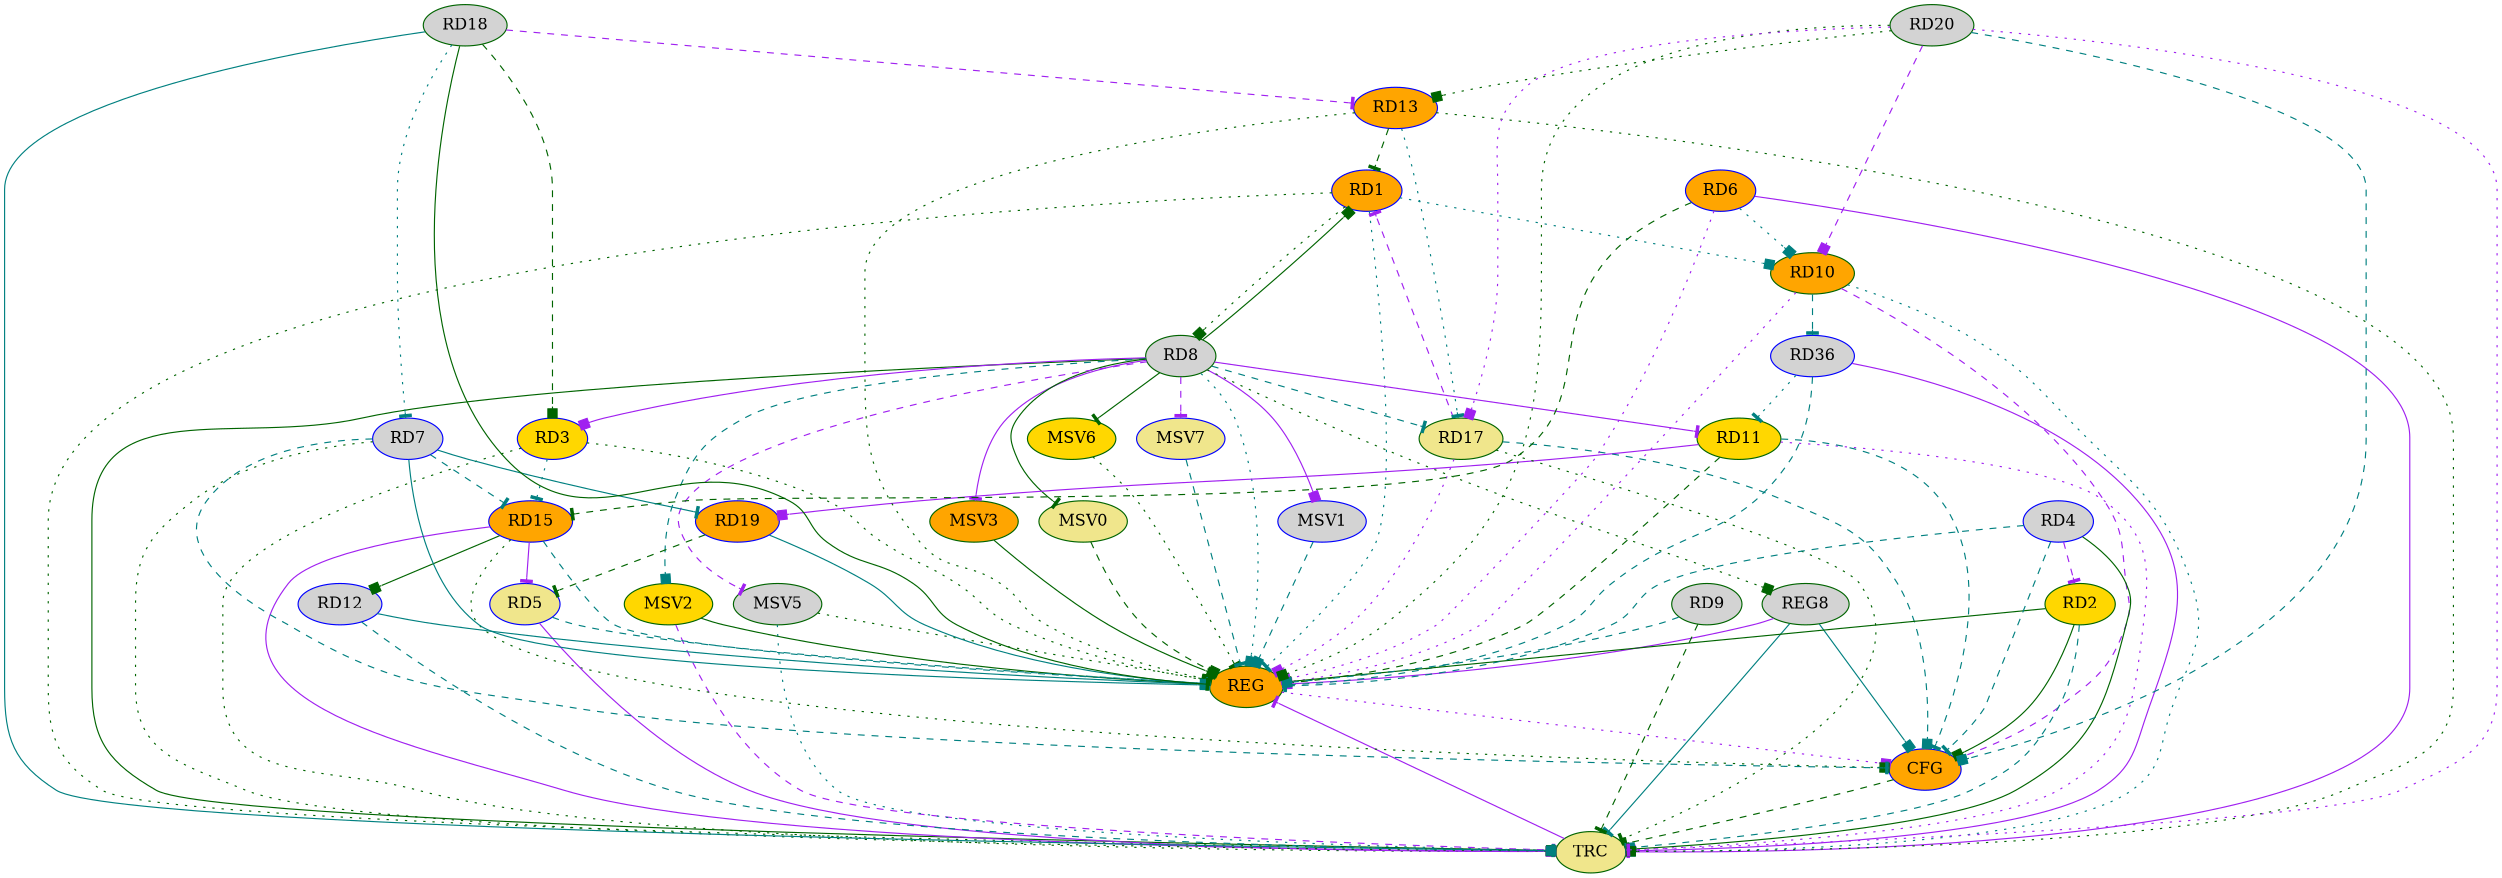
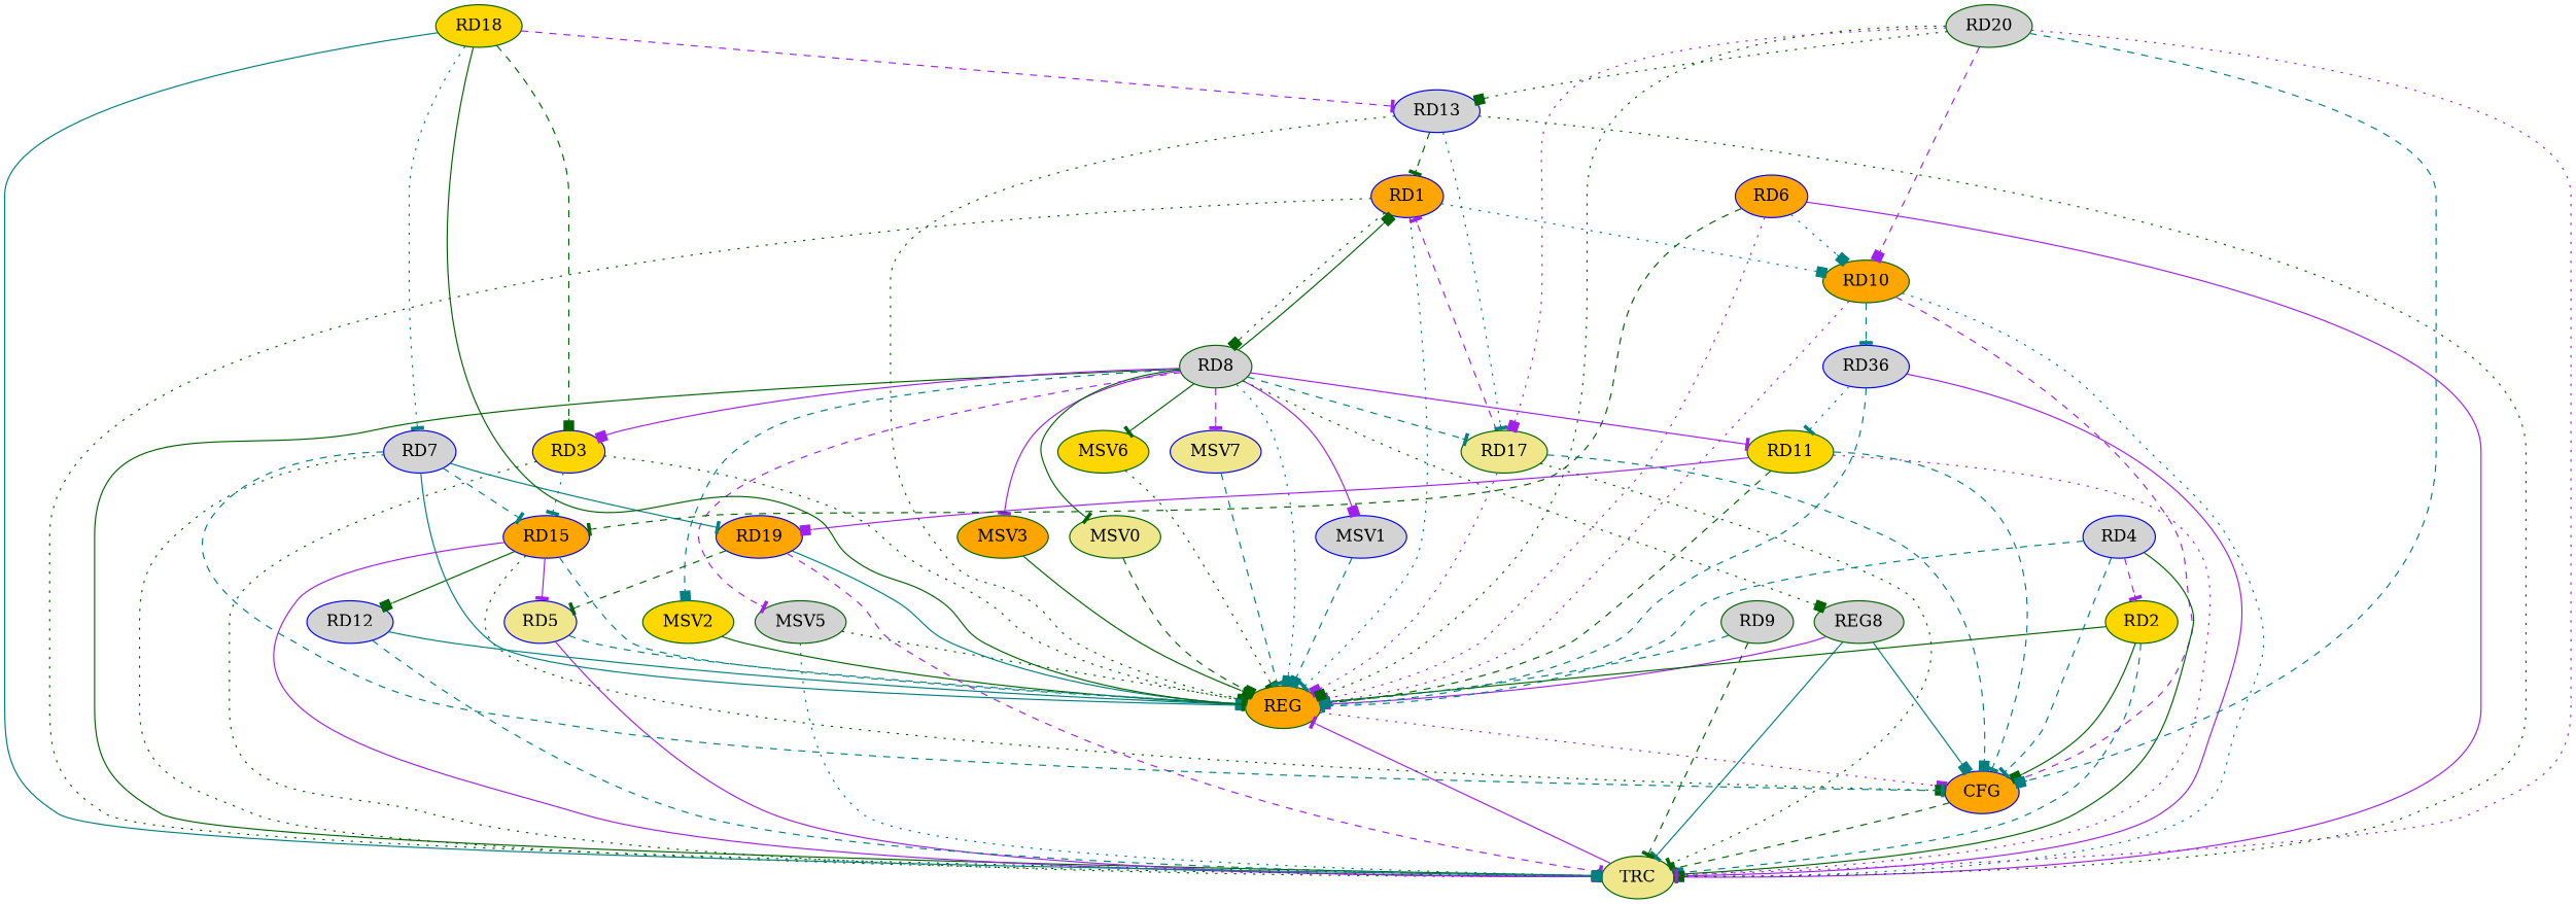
  strict digraph {
    node [color=darkgreen fillcolor=lightgrey style=filled]
    edge [arrowhead=tee color=teal style=dashed]
    n1 [color=blue fillcolor=orange label=RD1]
    n2 [label=RD8]
    n3 [fillcolor=orange label=RD10]
    n4 [fillcolor=orange label=REG]
    n5 [fillcolor=khaki label=TRC]
    n6 [color=blue fillcolor=gold label=RD3]
    n7 [fillcolor=gold label=RD11]
    n8 [fillcolor=khaki label=RD17]
    n9 [color=blue label=MSV1]
    n10 [fillcolor=gold label=MSV2]
    n11 [fillcolor=orange label=MSV3]
    n12 [fillcolor=khaki label=MSV0]
    n13 [label=MSV5]
    n14 [fillcolor=gold label=MSV6]
    n15 [color=blue fillcolor=khaki label=MSV7]
    n16 [label=REG8]
    n17 [color=blue fillcolor=orange label=CFG]
    n18 [color=blue label=RD36]
    n19 [fillcolor=gold label=RD2]
    n20 [color=blue fillcolor=orange label=RD15]
    n21 [color=blue fillcolor=khaki label=RD5]
    n22 [color=blue label=RD12]
    n23 [color=blue label=RD4]
    n24 [color=blue fillcolor=orange label=RD19]
    n25 [color=blue fillcolor=orange label=RD6]
    n26 [color=blue label=RD7]
    n27 [label=RD9]
-   n28 [color=blue fillcolor=orange label=RD13]
-   n29 [label=RD18]
+   n28 [color=blue label=RD13]
+   n29 [fillcolor=gold label=RD18]
    n30 [label=RD20]
    n1 -> n2 [arrowhead=box color=darkgreen style=dotted]
    n1 -> n3 [arrowhead=box style=dotted]
    n1 -> n4 [style=dotted]
    n1 -> n5 [arrowhead=box color=darkgreen style=dotted]
    n2 -> n1 [arrowhead=box color=darkgreen style=solid]
    n2 -> n4 [arrowhead=box style=dotted]
    n2 -> n5 [arrowhead=box color=darkgreen style=solid]
    n2 -> n6 [arrowhead=box color=purple style=solid]
    n2 -> n7 [color=purple style=solid]
    n2 -> n8
    n2 -> n9 [arrowhead=box color=purple style=solid]
    n2 -> n10 [arrowhead=box]
    n2 -> n11 [color=purple style=solid]
    n2 -> n12 [color=darkgreen style=solid]
    n2 -> n13 [color=purple]
    n2 -> n14 [color=darkgreen style=solid]
    n2 -> n15 [color=purple]
    n2 -> n16 [arrowhead=box color=darkgreen style=dotted]
    n3 -> n4 [color=purple style=dotted]
    n3 -> n5 [arrowhead=box style=dotted]
    n3 -> n17 [color=purple]
    n3 -> n18
    n4 -> n17 [arrowhead=box color=purple style=dotted]
    n5 -> n4 [color=purple style=solid]
    n6 -> n4 [arrowhead=box color=darkgreen style=dotted]
    n6 -> n5 [arrowhead=box color=darkgreen style=dotted]
    n6 -> n20 [style=dotted]
    n7 -> n4 [color=darkgreen]
    n7 -> n5 [arrowhead=box color=purple style=dotted]
    n7 -> n17
    n7 -> n24 [arrowhead=box color=purple style=solid]
    n8 -> n1 [color=purple]
    n8 -> n4 [arrowhead=box color=purple style=dotted]
    n8 -> n5 [color=darkgreen style=dotted]
    n8 -> n17 [arrowhead=box]
    n9 -> n4 [arrowhead=box]
    n10 -> n4 [color=darkgreen style=solid]
    n11 -> n4 [arrowhead=box color=darkgreen style=solid]
    n12 -> n4 [arrowhead=box color=darkgreen]
    n13 -> n4 [arrowhead=box color=darkgreen style=dotted]
    n13 -> n5 [style=dotted]
    n14 -> n4 [color=darkgreen style=dotted]
    n15 -> n4
    n16 -> n4 [arrowhead=box color=purple style=solid]
    n16 -> n5 [style=solid]
    n16 -> n17 [arrowhead=box style=solid]
    n17 -> n5 [color=darkgreen]
    n18 -> n4
    n18 -> n5 [arrowhead=box color=purple style=solid]
    n18 -> n7 [style=dotted]
    n19 -> n4 [arrowhead=box color=darkgreen style=solid]
    n19 -> n5 [arrowhead=box]
    n19 -> n17 [arrowhead=box color=darkgreen style=solid]
    n20 -> n4
    n20 -> n5 [arrowhead=box color=purple style=solid]
    n20 -> n17 [arrowhead=box color=darkgreen style=dotted]
    n20 -> n21 [color=purple style=solid]
    n20 -> n22 [arrowhead=box color=darkgreen style=solid]
    n21 -> n4
    n21 -> n5 [arrowhead=box color=purple style=solid]
    n22 -> n4 [arrowhead=box style=solid]
    n22 -> n5
    n23 -> n4
    n23 -> n5 [color=darkgreen style=solid]
    n23 -> n17
    n23 -> n19 [color=purple]
    n24 -> n4 [arrowhead=box style=solid]
-   n10 -> n5 [color=purple]
+   n24 -> n5 [color=purple]
    n24 -> n21 [color=darkgreen]
    n25 -> n3 [arrowhead=box style=dotted]
    n25 -> n4 [arrowhead=box color=purple style=dotted]
    n25 -> n5 [color=purple style=solid]
    n25 -> n20 [color=darkgreen]
    n26 -> n4 [arrowhead=box style=solid]
    n26 -> n5 [arrowhead=box color=darkgreen style=dotted]
    n26 -> n17
    n26 -> n20
    n26 -> n24 [style=solid]
    n27 -> n4 [arrowhead=box]
    n27 -> n5 [color=darkgreen]
    n28 -> n1 [color=darkgreen]
    n28 -> n4 [color=darkgreen style=dotted]
    n28 -> n5 [arrowhead=box color=darkgreen style=dotted]
    n28 -> n8 [style=dotted]
    n29 -> n4 [color=darkgreen style=solid]
    n29 -> n5 [arrowhead=box style=solid]
    n29 -> n6 [arrowhead=box color=darkgreen]
    n29 -> n26 [style=dotted]
    n29 -> n28 [color=purple]
    n30 -> n3 [arrowhead=box color=purple]
    n30 -> n4 [arrowhead=box color=darkgreen style=dotted]
    n30 -> n5 [color=purple style=dotted]
    n30 -> n8 [arrowhead=box color=purple style=dotted]
    n30 -> n17 [arrowhead=box]
    n30 -> n28 [arrowhead=box color=darkgreen style=dotted]
  }
